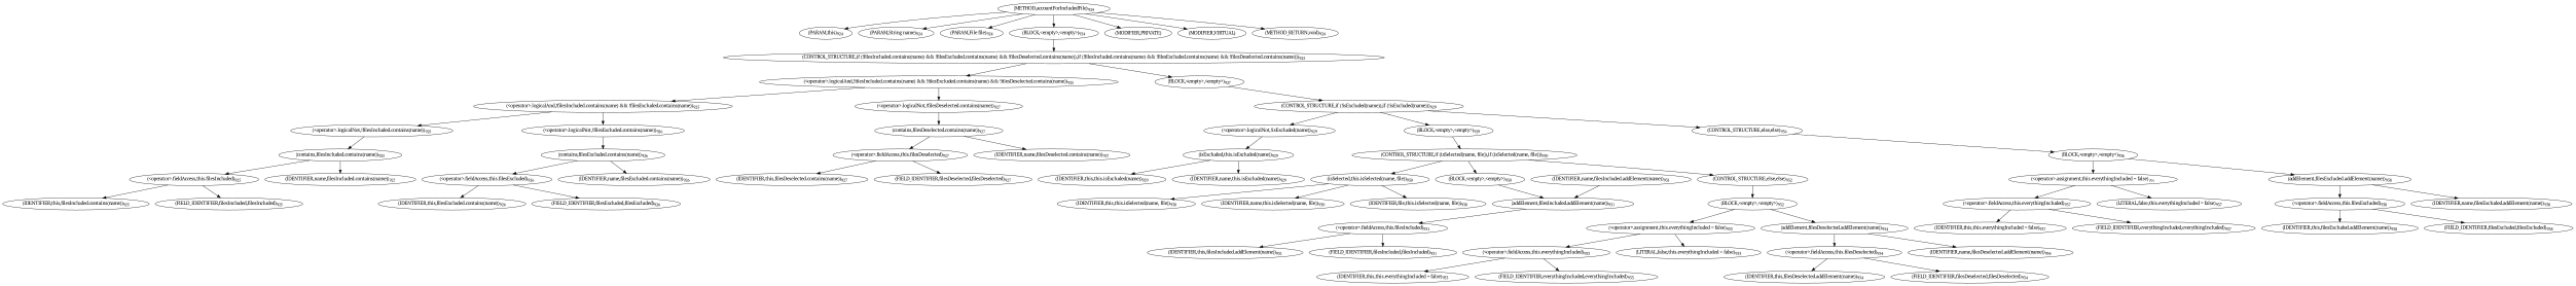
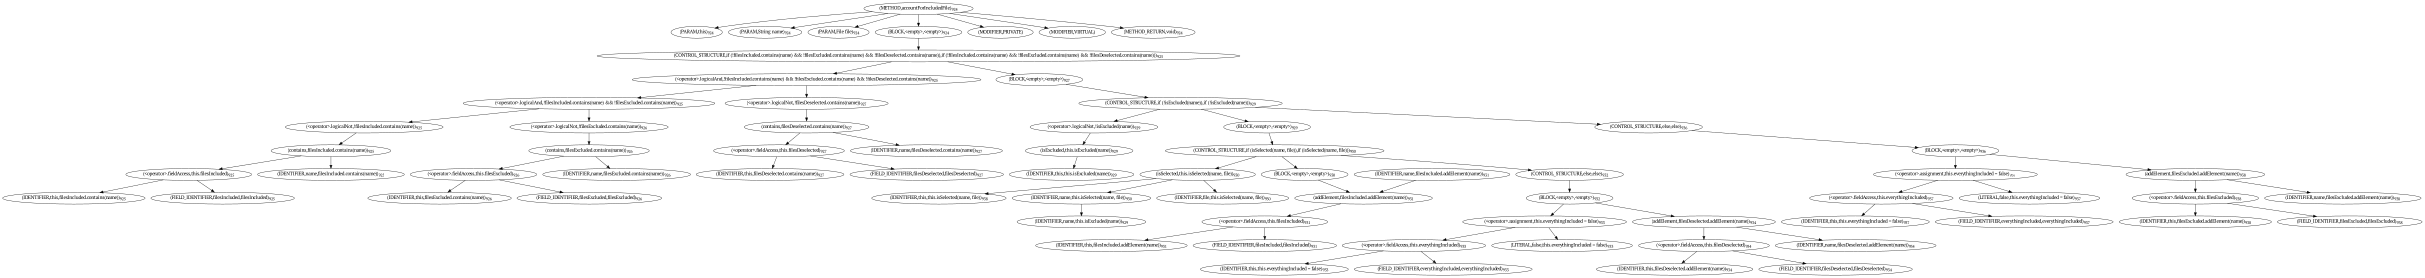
  digraph {
    fontname="PT Serif"
    node [fontname="PT Serif"]
    edge [fontname="PT Serif"]
    n1 [label=<(METHOD,accountForIncludedFile)<SUB>924</SUB>>]
    n2 [label=<(PARAM,this)<SUB>924</SUB>>]
    n3 [label=<(PARAM,String name)<SUB>924</SUB>>]
    n4 [label=<(PARAM,File file)<SUB>924</SUB>>]
    n5 [label=<(BLOCK,&lt;empty&gt;,&lt;empty&gt;)<SUB>924</SUB>>]
    n6 [label=<(MODIFIER,PRIVATE)>]
    n7 [label=<(MODIFIER,VIRTUAL)>]
    n8 [label=<(METHOD_RETURN,void)<SUB>924</SUB>>]
    n9 [label=<(CONTROL_STRUCTURE,if (!filesIncluded.contains(name) &amp;&amp; !filesExcluded.contains(name) &amp;&amp; !filesDeselected.contains(name)),if (!filesIncluded.contains(name) &amp;&amp; !filesExcluded.contains(name) &amp;&amp; !filesDeselected.contains(name)))<SUB>925</SUB>>]
    n10 [label=<(&lt;operator&gt;.logicalAnd,!filesIncluded.contains(name) &amp;&amp; !filesExcluded.contains(name) &amp;&amp; !filesDeselected.contains(name))<SUB>925</SUB>>]
    n11 [label=<(BLOCK,&lt;empty&gt;,&lt;empty&gt;)<SUB>927</SUB>>]
    n12 [label=<(&lt;operator&gt;.logicalAnd,!filesIncluded.contains(name) &amp;&amp; !filesExcluded.contains(name))<SUB>925</SUB>>]
    n13 [label=<(&lt;operator&gt;.logicalNot,!filesDeselected.contains(name))<SUB>927</SUB>>]
    n14 [label=<(CONTROL_STRUCTURE,if (!isExcluded(name)),if (!isExcluded(name)))<SUB>929</SUB>>]
    n15 [label=<(&lt;operator&gt;.logicalNot,!filesIncluded.contains(name))<SUB>925</SUB>>]
    n16 [label=<(&lt;operator&gt;.logicalNot,!filesExcluded.contains(name))<SUB>926</SUB>>]
    n17 [label=<(contains,filesDeselected.contains(name))<SUB>927</SUB>>]
    n18 [label=<(contains,filesIncluded.contains(name))<SUB>925</SUB>>]
    n19 [label=<(contains,filesExcluded.contains(name))<SUB>926</SUB>>]
    n20 [label=<(&lt;operator&gt;.fieldAccess,this.filesIncluded)<SUB>925</SUB>>]
    n21 [label=<(IDENTIFIER,name,filesIncluded.contains(name))<SUB>925</SUB>>]
    n22 [label=<(IDENTIFIER,this,filesIncluded.contains(name))<SUB>925</SUB>>]
    n23 [label=<(FIELD_IDENTIFIER,filesIncluded,filesIncluded)<SUB>925</SUB>>]
    n24 [label=<(&lt;operator&gt;.fieldAccess,this.filesExcluded)<SUB>926</SUB>>]
    n25 [label=<(IDENTIFIER,name,filesExcluded.contains(name))<SUB>926</SUB>>]
    n26 [label=<(IDENTIFIER,this,filesExcluded.contains(name))<SUB>926</SUB>>]
    n27 [label=<(FIELD_IDENTIFIER,filesExcluded,filesExcluded)<SUB>926</SUB>>]
    n28 [label=<(&lt;operator&gt;.fieldAccess,this.filesDeselected)<SUB>927</SUB>>]
    n29 [label=<(IDENTIFIER,name,filesDeselected.contains(name))<SUB>927</SUB>>]
    n30 [label=<(IDENTIFIER,this,filesDeselected.contains(name))<SUB>927</SUB>>]
    n31 [label=<(FIELD_IDENTIFIER,filesDeselected,filesDeselected)<SUB>927</SUB>>]
    n32 [label=<(&lt;operator&gt;.logicalNot,!isExcluded(name))<SUB>929</SUB>>]
    n33 [label=<(BLOCK,&lt;empty&gt;,&lt;empty&gt;)<SUB>929</SUB>>]
    n34 [label=<(CONTROL_STRUCTURE,else,else)<SUB>936</SUB>>]
    n35 [label=<(isExcluded,this.isExcluded(name))<SUB>929</SUB>>]
    n36 [label=<(CONTROL_STRUCTURE,if (isSelected(name, file)),if (isSelected(name, file)))<SUB>930</SUB>>]
    n37 [label=<(BLOCK,&lt;empty&gt;,&lt;empty&gt;)<SUB>936</SUB>>]
    n38 [label=<(IDENTIFIER,this,this.isExcluded(name))<SUB>929</SUB>>]
    n39 [label=<(IDENTIFIER,name,this.isExcluded(name))<SUB>929</SUB>>]
    n40 [label=<(isSelected,this.isSelected(name, file))<SUB>930</SUB>>]
    n41 [label=<(BLOCK,&lt;empty&gt;,&lt;empty&gt;)<SUB>930</SUB>>]
    n42 [label=<(CONTROL_STRUCTURE,else,else)<SUB>932</SUB>>]
    n43 [label=<(IDENTIFIER,this,this.isSelected(name, file))<SUB>938</SUB>>]
    n44 [label=<(IDENTIFIER,name,this.isSelected(name, file))<SUB>930</SUB>>]
    n45 [label=<(IDENTIFIER,file,this.isSelected(name, file))<SUB>930</SUB>>]
    n46 [label=<(addElement,filesIncluded.addElement(name))<SUB>931</SUB>>]
    n47 [label=<(BLOCK,&lt;empty&gt;,&lt;empty&gt;)<SUB>932</SUB>>]
    n48 [label=<(&lt;operator&gt;.fieldAccess,this.filesIncluded)<SUB>931</SUB>>]
    n49 [label=<(IDENTIFIER,this,filesIncluded.addElement(name))<SUB>931</SUB>>]
    n50 [label=<(FIELD_IDENTIFIER,filesIncluded,filesIncluded)<SUB>931</SUB>>]
    n51 [label=<(IDENTIFIER,name,filesIncluded.addElement(name))<SUB>931</SUB>>]
    n52 [label=<(&lt;operator&gt;.assignment,this.everythingIncluded = false)<SUB>933</SUB>>]
    n53 [label=<(addElement,filesDeselected.addElement(name))<SUB>934</SUB>>]
    n54 [label=<(&lt;operator&gt;.fieldAccess,this.everythingIncluded)<SUB>933</SUB>>]
    n55 [label=<(LITERAL,false,this.everythingIncluded = false)<SUB>933</SUB>>]
    n56 [label=<(&lt;operator&gt;.fieldAccess,this.filesDeselected)<SUB>934</SUB>>]
    n57 [label=<(IDENTIFIER,name,filesDeselected.addElement(name))<SUB>934</SUB>>]
    n58 [label=<(IDENTIFIER,this,this.everythingIncluded = false)<SUB>933</SUB>>]
    n59 [label=<(FIELD_IDENTIFIER,everythingIncluded,everythingIncluded)<SUB>933</SUB>>]
    n60 [label=<(IDENTIFIER,this,filesDeselected.addElement(name))<SUB>934</SUB>>]
    n61 [label=<(FIELD_IDENTIFIER,filesDeselected,filesDeselected)<SUB>934</SUB>>]
    n62 [label=<(&lt;operator&gt;.assignment,this.everythingIncluded = false)<SUB>937</SUB>>]
    n63 [label=<(addElement,filesExcluded.addElement(name))<SUB>938</SUB>>]
    n64 [label=<(&lt;operator&gt;.fieldAccess,this.everythingIncluded)<SUB>937</SUB>>]
    n65 [label=<(LITERAL,false,this.everythingIncluded = false)<SUB>937</SUB>>]
    n66 [label=<(&lt;operator&gt;.fieldAccess,this.filesExcluded)<SUB>938</SUB>>]
    n67 [label=<(IDENTIFIER,name,filesExcluded.addElement(name))<SUB>938</SUB>>]
    n68 [label=<(IDENTIFIER,this,this.everythingIncluded = false)<SUB>937</SUB>>]
    n69 [label=<(FIELD_IDENTIFIER,everythingIncluded,everythingIncluded)<SUB>937</SUB>>]
    n70 [label=<(IDENTIFIER,this,filesExcluded.addElement(name))<SUB>938</SUB>>]
    n71 [label=<(FIELD_IDENTIFIER,filesExcluded,filesExcluded)<SUB>938</SUB>>]
    n1 -> n2
    n1 -> n3
    n1 -> n4
    n1 -> n5
    n1 -> n6
    n1 -> n7
    n1 -> n8
    n5 -> n9
    n9 -> n10
    n9 -> n11
    n10 -> n12
    n10 -> n13
    n11 -> n14
    n12 -> n15
    n12 -> n16
    n13 -> n17
    n14 -> n32
    n14 -> n33
    n14 -> n34
    n15 -> n18
    n16 -> n19
    n17 -> n28
    n17 -> n29
    n18 -> n20
    n18 -> n21
    n19 -> n24
    n19 -> n25
    n20 -> n22
    n20 -> n23
    n24 -> n26
    n24 -> n27
    n28 -> n30
    n28 -> n31
    n32 -> n35
    n33 -> n36
    n34 -> n37
    n35 -> n38
-   n35 -> n39
+   n44 -> n39
    n36 -> n40
    n36 -> n41
    n36 -> n42
    n37 -> n62
    n37 -> n63
    n40 -> n43
    n40 -> n44
    n40 -> n45
    n41 -> n46
    n42 -> n47
    n46 -> n48
    n47 -> n52
    n47 -> n53
    n48 -> n49
    n48 -> n50
    n51 -> n46
    n52 -> n54
    n52 -> n55
    n53 -> n56
    n53 -> n57
    n54 -> n58
    n54 -> n59
    n56 -> n60
    n56 -> n61
    n62 -> n64
    n62 -> n65
    n63 -> n66
    n63 -> n67
    n64 -> n68
    n64 -> n69
    n66 -> n70
    n66 -> n71
  }
